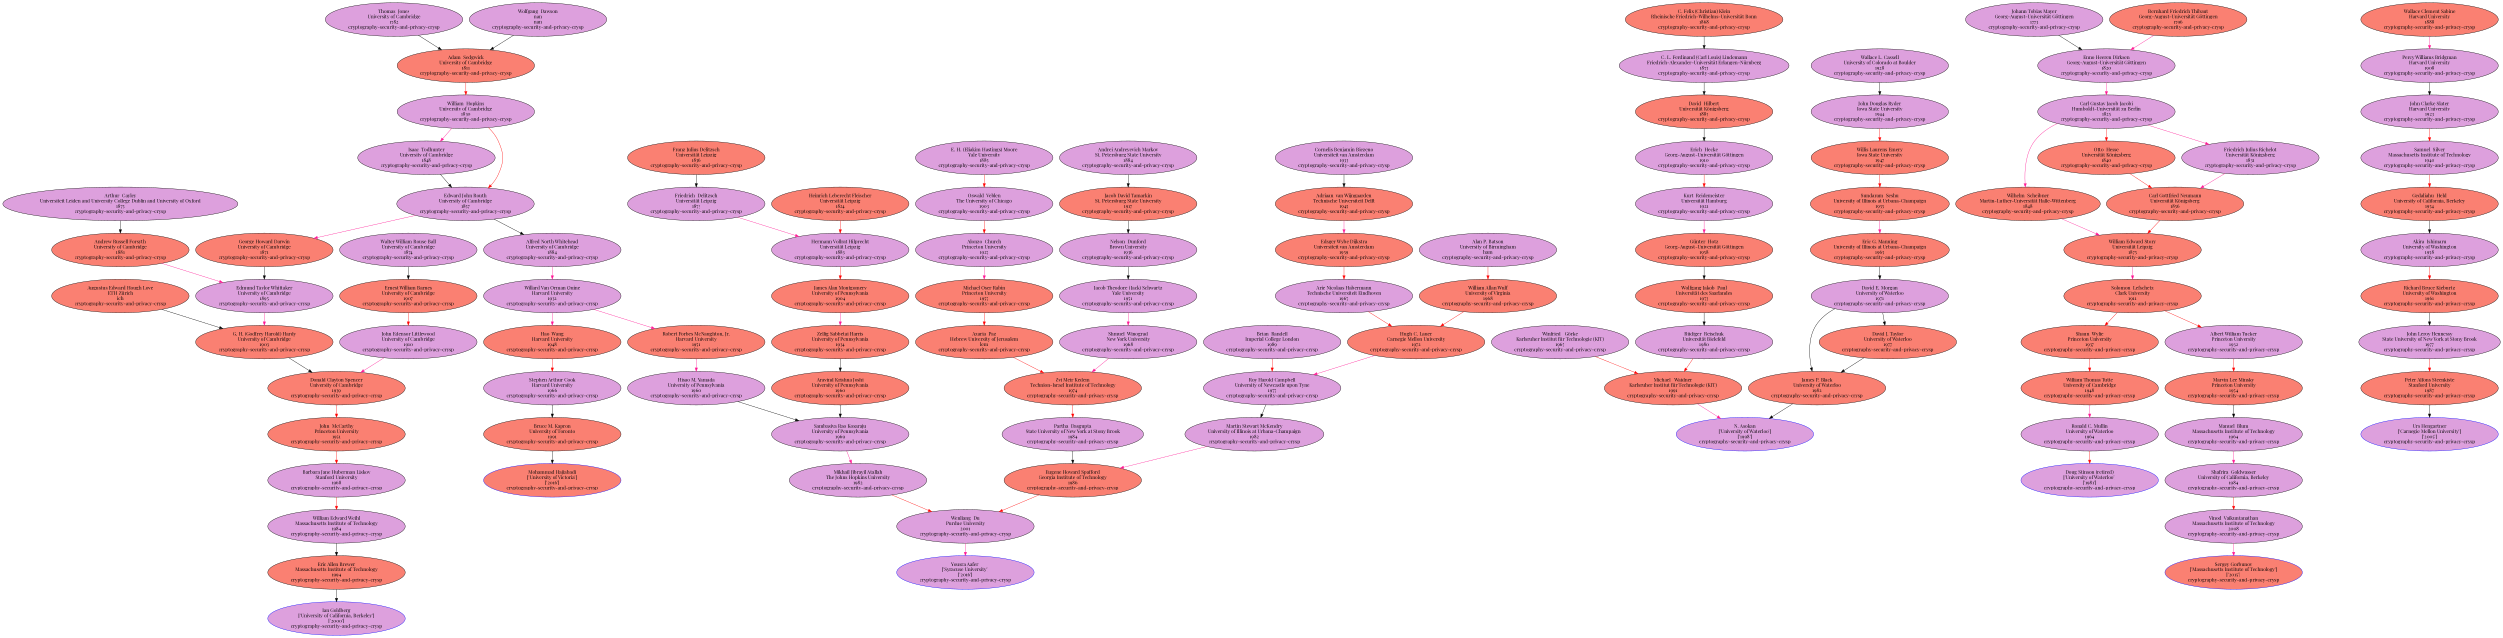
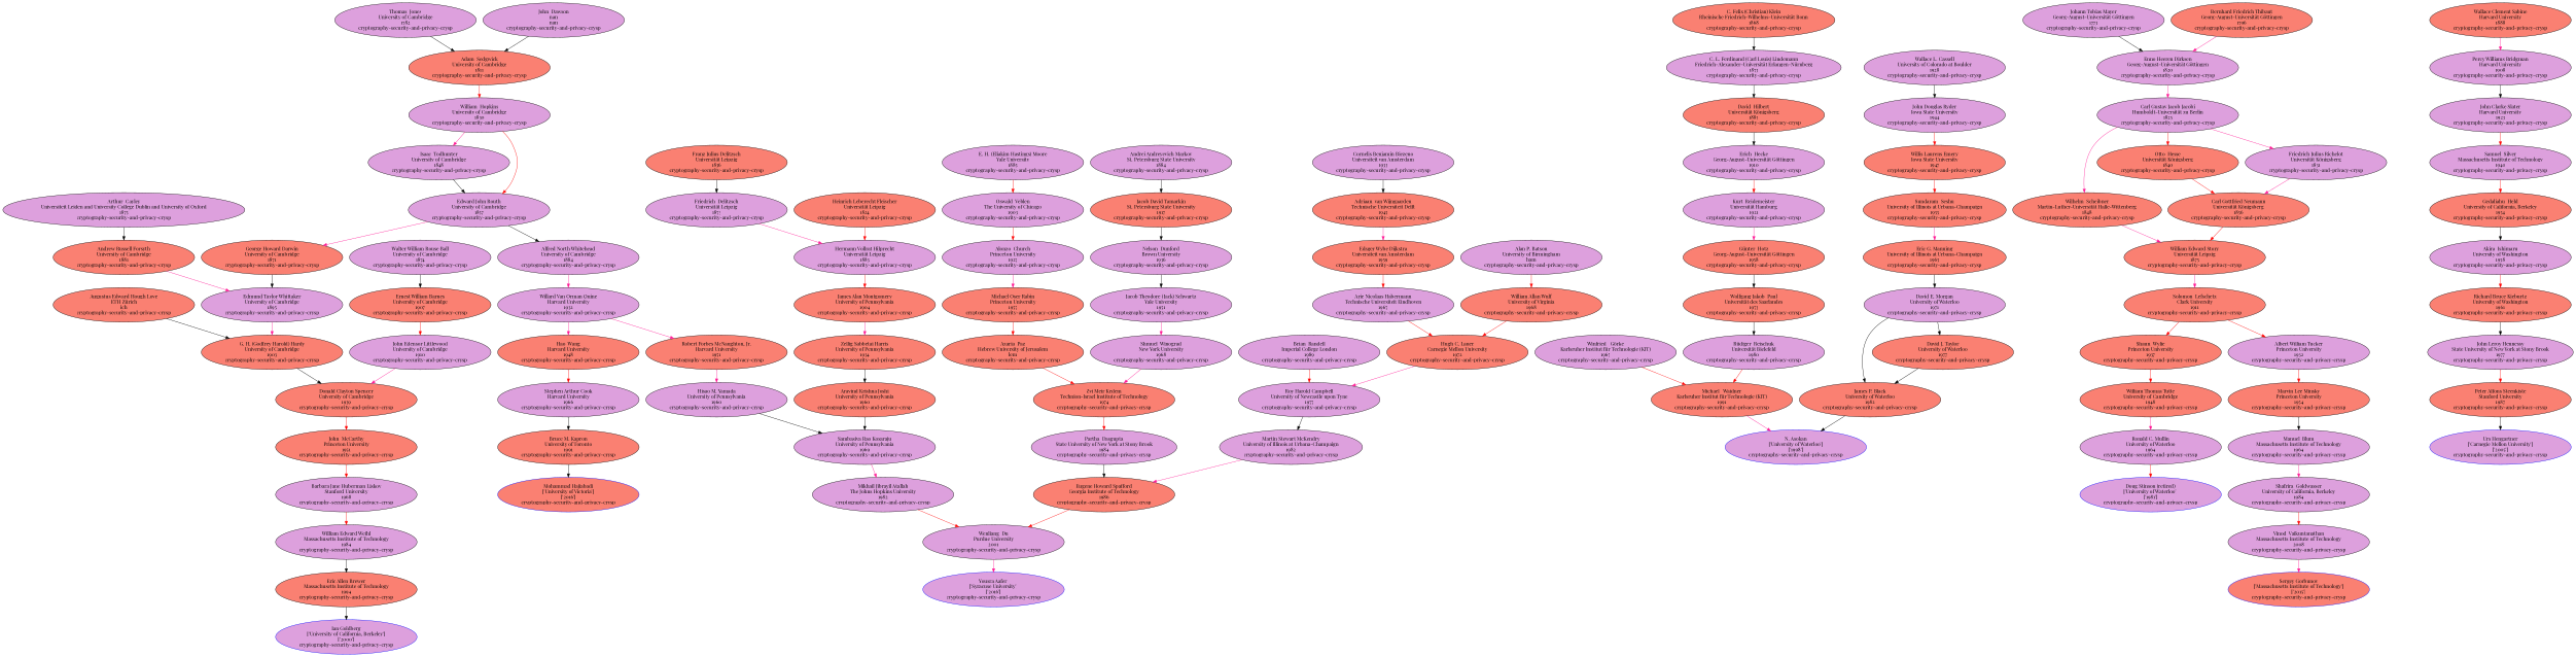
  digraph {
    fontname="Playfair Display"
    node [fillcolor=plum style=filled fontname="Playfair Display"]
    edge [color=black fontname="Playfair Display"]
    n1 [color=blue label="Yousra Aafer \n['Syracuse University']\n['2016']\ncryptography-security-and-privacy-crysp"]
    n2 [color=blue label="N. Asokan\n['University of Waterloo']\n['1998']\ncryptography-security-and-privacy-crysp"]
    n3 [color=blue label="Ian Goldberg\n['University of California, Berkeley']\n['2000']\ncryptography-security-and-privacy-crysp"]
    n4 [color=blue fillcolor=salmon label="Sergey Gorbunov\n['Massachusetts Institute of Technology']\n['2015']\ncryptography-security-and-privacy-crysp"]
    n5 [color=blue fillcolor=salmon label="Mohammad Hajiabadi\n['University of Victoria']\n['2016']\ncryptography-security-and-privacy-crysp"]
    n6 [color=blue label="Urs Hengartner\n['Carnegie Mellon University']\n['2005']\ncryptography-security-and-privacy-crysp"]
    n7 [color=blue label="Doug Stinson (retired)\n['University of Waterloo']\n['1981']\ncryptography-security-and-privacy-crysp"]
    n8 [label="Wenliang  Du\nPurdue University\n2001\ncryptography-security-and-privacy-crysp"]
    n9 [label="Michael   Waidner\nKarlsruher Institut für Technologie (KIT)\n1991\ncryptography-security-and-privacy-crysp" fillcolor=salmon]
    n10 [label="James P. Black\nUniversity of Waterloo\n1982\ncryptography-security-and-privacy-crysp" fillcolor=salmon]
    n11 [label="Eric Allen Brewer\nMassachusetts Institute of Technology\n1994\ncryptography-security-and-privacy-crysp" fillcolor=salmon]
    n12 [label="Vinod  Vaikuntanathan\nMassachusetts Institute of Technology\n2008\ncryptography-security-and-privacy-crysp"]
    n13 [label="Bruce M. Kapron\nUniversity of Toronto\n1991\ncryptography-security-and-privacy-crysp" fillcolor=salmon]
    n14 [label="Peter Alfons Steenkiste\nStanford University\n1987\ncryptography-security-and-privacy-crysp" fillcolor=salmon]
    n15 [label="Ronald C. Mullin\nUniversity of Waterloo\n1964\ncryptography-security-and-privacy-crysp"]
    n16 [label="Mikhail Jibrayil Atallah\nThe Johns Hopkins University\n1982\ncryptography-security-and-privacy-crysp"]
    n17 [label="Eugene Howard Spafford\nGeorgia Institute of Technology\n1986\ncryptography-security-and-privacy-crysp" fillcolor=salmon]
    n18 [label="Winfried   Görke\nKarlsruher Institut für Technologie (KIT)\n1965\ncryptography-security-and-privacy-crysp"]
    n19 [label="Rüdiger  Reischuk\nUniversität Bielefeld\n1980\ncryptography-security-and-privacy-crysp"]
    n20 [label="David J. Taylor\nUniversity of Waterloo\n1977\ncryptography-security-and-privacy-crysp" fillcolor=salmon]
    n21 [label="David E. Morgan\nUniversity of Waterloo\n1971\ncryptography-security-and-privacy-crysp"]
    n22 [label="William Edward Weihl\nMassachusetts Institute of Technology\n1984\ncryptography-security-and-privacy-crysp"]
    n23 [label="Shafrira  Goldwasser\nUniversity of California, Berkeley\n1984\ncryptography-security-and-privacy-crysp"]
    n24 [label="Stephen Arthur Cook\nHarvard University\n1966\ncryptography-security-and-privacy-crysp"]
    n25 [label="John Leroy Hennessy\nState University of New York at Stony Brook\n1977\ncryptography-security-and-privacy-crysp"]
    n26 [label="William Thomas Tutte\nUniversity of Cambridge\n1948\ncryptography-security-and-privacy-crysp" fillcolor=salmon]
    n27 [label="Sambasiva Rao Kosaraju\nUniversity of Pennsylvania\n1969\ncryptography-security-and-privacy-crysp"]
    n28 [label="Partha  Dasgupta\nState University of New York at Stony Brook\n1984\ncryptography-security-and-privacy-crysp"]
    n29 [label="Martin Stewart McKendry\nUniversity of Illinois at Urbana-Champaign\n1982\ncryptography-security-and-privacy-crysp"]
    n30 [label="Wolfgang Jakob  Paul\nUniversität des Saarlandes\n1973\ncryptography-security-and-privacy-crysp" fillcolor=salmon]
    n31 [label="Eric G. Manning\nUniversity of Illinois at Urbana-Champaign\n1965\ncryptography-security-and-privacy-crysp" fillcolor=salmon]
    n32 [label="Barbara Jane Huberman Liskov\nStanford University\n1968\ncryptography-security-and-privacy-crysp"]
    n33 [label="Manuel  Blum\nMassachusetts Institute of Technology\n1964\ncryptography-security-and-privacy-crysp"]
    n34 [label="Hao  Wang\nHarvard University\n1948\ncryptography-security-and-privacy-crysp" fillcolor=salmon]
    n35 [label="Richard Bruce Kieburtz\nUniversity of Washington\n1961\ncryptography-security-and-privacy-crysp" fillcolor=salmon]
    n36 [label="Shaun  Wylie\nPrinceton University\n1937\ncryptography-security-and-privacy-crysp" fillcolor=salmon]
    n37 [label="Aravind Krishna Joshi\nUniversity of Pennsylvania\n1960\ncryptography-security-and-privacy-crysp" fillcolor=salmon]
    n38 [label="Hisao M. Yamada\nUniversity of Pennsylvania\n1960\ncryptography-security-and-privacy-crysp"]
    n39 [label="Zvi Meir Kedem\nTechnion-Israel Institute of Technology\n1974\ncryptography-security-and-privacy-crysp" fillcolor=salmon]
    n40 [label="Roy Harold Campbell\nUniversity of Newcastle upon Tyne\n1977\ncryptography-security-and-privacy-crysp"]
    n41 [label="Günter  Hotz\nGeorg-August-Universität Göttingen\n1958\ncryptography-security-and-privacy-crysp" fillcolor=salmon]
    n42 [label="Sundaram  Seshu\nUniversity of Illinois at Urbana-Champaign\n1955\ncryptography-security-and-privacy-crysp" fillcolor=salmon]
    n43 [label="John  McCarthy\nPrinceton University\n1951\ncryptography-security-and-privacy-crysp" fillcolor=salmon]
    n44 [label="Marvin Lee Minsky\nPrinceton University\n1954\ncryptography-security-and-privacy-crysp" fillcolor=salmon]
    n45 [label="Willard Van Orman Quine\nHarvard University\n1932\ncryptography-security-and-privacy-crysp"]
    n46 [label="Robert Forbes McNaughton, Jr.\nHarvard University\n1951\ncryptography-security-and-privacy-crysp" fillcolor=salmon]
    n47 [label="Akira  Ishimaru\nUniversity of Washington\n1958\ncryptography-security-and-privacy-crysp"]
    n48 [label="Solomon  Lefschetz\nClark University\n1911\ncryptography-security-and-privacy-crysp" fillcolor=salmon]
    n49 [label="Albert William Tucker\nPrinceton University\n1932\ncryptography-security-and-privacy-crysp"]
    n50 [label="Zellig Sabbetai Harris\nUniversity of Pennsylvania\n1934\ncryptography-security-and-privacy-crysp" fillcolor=salmon]
    n51 [label="Azaria  Paz\nHebrew University of Jerusalem\nlem\ncryptography-security-and-privacy-crysp" fillcolor=salmon]
    n52 [label="Shmuel  Winograd\nNew York University\n1968\ncryptography-security-and-privacy-crysp"]
    n53 [label="Brian  Randell\nImperial College London\n1989\ncryptography-security-and-privacy-crysp"]
    n54 [label="Hugh C. Lauer\nCarnegie Mellon University\n1972\ncryptography-security-and-privacy-crysp" fillcolor=salmon]
    n55 [label="Kurt  Reidemeister\nUniversität Hamburg\n1921\ncryptography-security-and-privacy-crysp"]
    n56 [label="Willis Laurens Emery\nIowa State University\n1947\ncryptography-security-and-privacy-crysp" fillcolor=salmon]
    n57 [label="Donald Clayton Spencer\nUniversity of Cambridge\n1939\ncryptography-security-and-privacy-crysp" fillcolor=salmon]
    n58 [label="Alfred North Whitehead\nUniversity of Cambridge\n1884\ncryptography-security-and-privacy-crysp"]
    n59 [label="Gedaliahu  Held\nUniversity of California, Berkeley\n1954\ncryptography-security-and-privacy-crysp" fillcolor=salmon]
    n60 [label="William Edward Story\nUniversität Leipzig\n1875\ncryptography-security-and-privacy-crysp" fillcolor=salmon]
    n61 [label="James Alan Montgomery\nUniversity of Pennsylvania\n1904\ncryptography-security-and-privacy-crysp" fillcolor=salmon]
    n62 [label="Michael Oser Rabin\nPrinceton University\n1957\ncryptography-security-and-privacy-crysp" fillcolor=salmon]
    n63 [label="Jacob Theodore (Jack) Schwartz\nYale University\n1951\ncryptography-security-and-privacy-crysp"]
    n64 [label="Arie Nicolaas Habermann\nTechnische Universiteit Eindhoven\n1967\ncryptography-security-and-privacy-crysp"]
    n65 [label="William Allan Wulf\nUniversity of Virginia\n1968\ncryptography-security-and-privacy-crysp" fillcolor=salmon]
    n66 [label="Erich  Hecke\nGeorg-August-Universität Göttingen\n1910\ncryptography-security-and-privacy-crysp"]
    n67 [label="John Douglas Ryder\nIowa State University\n1944\ncryptography-security-and-privacy-crysp"]
    n68 [label="John Edensor Littlewood\nUniversity of Cambridge\n1910\ncryptography-security-and-privacy-crysp"]
    n69 [label="G. H. (Godfrey Harold) Hardy\nUniversity of Cambridge\n1903\ncryptography-security-and-privacy-crysp" fillcolor=salmon]
    n70 [label="Edward John Routh\nUniversity of Cambridge\n1857\ncryptography-security-and-privacy-crysp"]
    n71 [label="George Howard Darwin\nUniversity of Cambridge\n1871\ncryptography-security-and-privacy-crysp" fillcolor=salmon]
    n72 [label="Samuel  Silver\nMassachusetts Institute of Technology\n1940\ncryptography-security-and-privacy-crysp"]
    n73 [label="Carl Gottfried Neumann\nUniversität Königsberg\n1856\ncryptography-security-and-privacy-crysp" fillcolor=salmon]
    n74 [label="Wilhelm  Scheibner\nMartin-Luther-Universität Halle-Wittenberg\n1848\ncryptography-security-and-privacy-crysp" fillcolor=salmon]
    n75 [label="Hermann Vollrat Hilprecht\nUniversität Leipzig\n1883\ncryptography-security-and-privacy-crysp"]
    n76 [label="Alonzo  Church\nPrinceton University\n1927\ncryptography-security-and-privacy-crysp"]
    n77 [label="Nelson  Dunford\nBrown University\n1936\ncryptography-security-and-privacy-crysp"]
    n78 [label="Edsger Wybe Dijkstra\nUniversiteit van Amsterdam\n1959\ncryptography-security-and-privacy-crysp" fillcolor=salmon]
    n79 [label="Alan P. Batson\nUniversity of Birmingham\nham\ncryptography-security-and-privacy-crysp"]
    n80 [label="David  Hilbert\nUniversität Königsberg\n1885\ncryptography-security-and-privacy-crysp" fillcolor=salmon]
    n81 [label="Wallace L. Cassell\nUniversity of Colorado at Boulder\n1928\ncryptography-security-and-privacy-crysp"]
    n82 [label="Ernest William Barnes\nUniversity of Cambridge\n1907\ncryptography-security-and-privacy-crysp" fillcolor=salmon]
    n83 [label="Augustus Edward Hough Love\nETH Zürich\nich\ncryptography-security-and-privacy-crysp" fillcolor=salmon]
    n84 [label="Edmund Taylor Whittaker\nUniversity of Cambridge\n1895\ncryptography-security-and-privacy-crysp"]
    n85 [label="William  Hopkins\nUniversity of Cambridge\n1830\ncryptography-security-and-privacy-crysp"]
    n86 [label="Isaac  Todhunter\nUniversity of Cambridge\n1848\ncryptography-security-and-privacy-crysp"]
    n87 [label="John Clarke Slater\nHarvard University\n1923\ncryptography-security-and-privacy-crysp"]
    n88 [label="Otto  Hesse\nUniversität Königsberg\n1840\ncryptography-security-and-privacy-crysp" fillcolor=salmon]
    n89 [label="Friedrich Julius Richelot\nUniversität Königsberg\n1831\ncryptography-security-and-privacy-crysp"]
    n90 [label="Carl Gustav Jacob Jacobi\nHumboldt-Universität zu Berlin\n1825\ncryptography-security-and-privacy-crysp"]
    n91 [label="Friedrich  Delitzsch\nUniversität Leipzig\n1873\ncryptography-security-and-privacy-crysp"]
    n92 [label="Heinrich Leberecht Fleischer\nUniversität Leipzig\n1824\ncryptography-security-and-privacy-crysp" fillcolor=salmon]
    n93 [label="Oswald  Veblen\nThe University of Chicago\n1903\ncryptography-security-and-privacy-crysp"]
    n94 [label="Jacob David Tamarkin\nSt. Petersburg State University\n1917\ncryptography-security-and-privacy-crysp" fillcolor=salmon]
    n95 [label="Adriaan  van Wijngaarden\nTechnische Universiteit Delft\n1945\ncryptography-security-and-privacy-crysp" fillcolor=salmon]
    n96 [label="C. L. Ferdinand (Carl Louis) Lindemann\nFriedrich-Alexander-Universität Erlangen-Nürnberg\n1873\ncryptography-security-and-privacy-crysp"]
    n97 [label="Walter William Rouse Ball\nUniversity of Cambridge\n1874\ncryptography-security-and-privacy-crysp"]
    n98 [label="Andrew Russell Forsyth\nUniversity of Cambridge\n1881\ncryptography-security-and-privacy-crysp" fillcolor=salmon]
    n99 [label="Adam  Sedgwick\nUniversity of Cambridge\n1811\ncryptography-security-and-privacy-crysp" fillcolor=salmon]
    n100 [label="Percy Williams Bridgman\nHarvard University\n1908\ncryptography-security-and-privacy-crysp"]
    n101 [label="Enno Heeren Dirksen\nGeorg-August-Universität Göttingen\n1820\ncryptography-security-and-privacy-crysp"]
    n102 [label="Franz Julius Delitzsch\nUniversität Leipzig\n1836\ncryptography-security-and-privacy-crysp" fillcolor=salmon]
    n103 [label="E. H. (Eliakim Hastings) Moore\nYale University\n1885\ncryptography-security-and-privacy-crysp"]
    n104 [label="Andrei Andreyevich Markov\nSt. Petersburg State University\n1884\ncryptography-security-and-privacy-crysp"]
    n105 [label="Cornelis Benjamin Biezeno\nUniversiteit van Amsterdam\n1933\ncryptography-security-and-privacy-crysp"]
    n106 [label="C. Felix (Christian) Klein\nRheinische Friedrich-Wilhelms-Universität Bonn\n1868\ncryptography-security-and-privacy-crysp" fillcolor=salmon]
    n107 [label="Arthur  Cayley\nUniversiteit Leiden and University College Dublin and University of Oxford\n1875\ncryptography-security-and-privacy-crysp"]
    n108 [label="Thomas  Jones\nUniversity of Cambridge\n1782\ncryptography-security-and-privacy-crysp"]
-   n109 [label="Wolfgang  Dawson\nnan\nnan\ncryptography-security-and-privacy-crysp"]
+   n109 [label="John  Dawson\nnan\nnan\ncryptography-security-and-privacy-crysp"]
    n110 [label="Wallace Clement Sabine\nHarvard University\n1888\ncryptography-security-and-privacy-crysp" fillcolor=salmon]
    n111 [label="Johann Tobias Mayer\nGeorg-August-Universität Göttingen\n1773\ncryptography-security-and-privacy-crysp"]
    n112 [label="Bernhard Friedrich Thibaut\nGeorg-August-Universität Göttingen\n1796\ncryptography-security-and-privacy-crysp" fillcolor=salmon]
    n8 -> n1 [color=deeppink]
    n9 -> n2 [color=deeppink]
    n10 -> n2
    n11 -> n3
    n12 -> n4 [color=deeppink]
    n13 -> n5
    n14 -> n6
    n15 -> n7 [color=red]
    n16 -> n8 [color=red]
    n17 -> n8 [color=red]
    n18 -> n9 [color=red]
    n19 -> n9 [color=red]
    n20 -> n10
    n21 -> n10
    n21 -> n20
    n22 -> n11
    n23 -> n12 [color=red]
    n24 -> n13
    n25 -> n14 [color=red]
    n26 -> n15 [color=deeppink]
    n27 -> n16 [color=deeppink]
    n28 -> n17
    n29 -> n17 [color=deeppink]
    n30 -> n19
    n31 -> n21
    n32 -> n22 [color=red]
    n33 -> n23 [color=deeppink]
    n34 -> n24 [color=red]
    n35 -> n25
    n36 -> n26 [color=red]
    n37 -> n27
    n38 -> n27
    n39 -> n28 [color=red]
    n40 -> n29
    n41 -> n30
    n42 -> n31 [color=deeppink]
    n43 -> n32 [color=red]
    n44 -> n33
    n45 -> n34 [color=deeppink]
    n45 -> n46 [color=deeppink]
    n46 -> n38 [color=deeppink]
    n47 -> n35 [color=red]
    n48 -> n36 [color=red]
    n48 -> n49 [color=red]
    n49 -> n44 [color=red]
    n50 -> n37
    n51 -> n39 [color=red]
    n52 -> n39 [color=deeppink]
    n53 -> n40 [color=red]
    n54 -> n40 [color=deeppink]
    n55 -> n41 [color=deeppink]
    n56 -> n42 [color=red]
    n57 -> n43 [color=red]
    n58 -> n45 [color=deeppink]
    n59 -> n47
    n60 -> n48 [color=deeppink]
    n61 -> n50 [color=deeppink]
    n62 -> n51 [color=red]
    n63 -> n52 [color=deeppink]
    n64 -> n54 [color=red]
    n65 -> n54 [color=red]
    n66 -> n55 [color=red]
    n67 -> n56 [color=red]
    n68 -> n57 [color=deeppink]
    n69 -> n57
    n70 -> n58
    n70 -> n71 [color=deeppink]
    n71 -> n84
    n72 -> n59 [color=red]
    n73 -> n60 [color=red]
    n74 -> n60 [color=deeppink]
    n75 -> n61 [color=red]
    n76 -> n62 [color=deeppink]
    n77 -> n63
    n78 -> n64 [color=red]
    n79 -> n65 [color=red]
    n80 -> n66
    n81 -> n67
    n82 -> n68 [color=red]
    n83 -> n69
    n84 -> n69 [color=deeppink]
    n85 -> n70 [color=red]
    n85 -> n86 [color=deeppink]
    n86 -> n70
    n87 -> n72 [color=red]
    n88 -> n73 [color=red]
    n89 -> n73 [color=deeppink]
    n90 -> n74 [color=deeppink]
    n90 -> n88 [color=red]
    n90 -> n89 [color=deeppink]
    n91 -> n75 [color=deeppink]
    n92 -> n75 [color=red]
    n93 -> n76 [color=red]
    n94 -> n77
    n95 -> n78 [color=deeppink]
    n96 -> n80
    n97 -> n82
    n98 -> n84 [color=deeppink]
    n99 -> n85 [color=red]
    n100 -> n87
    n101 -> n90 [color=deeppink]
    n102 -> n91
    n103 -> n93 [color=red]
    n104 -> n94
    n105 -> n95
    n106 -> n96
    n107 -> n98
    n108 -> n99
    n109 -> n99
    n110 -> n100 [color=deeppink]
    n111 -> n101
    n112 -> n101 [color=deeppink]
  }
